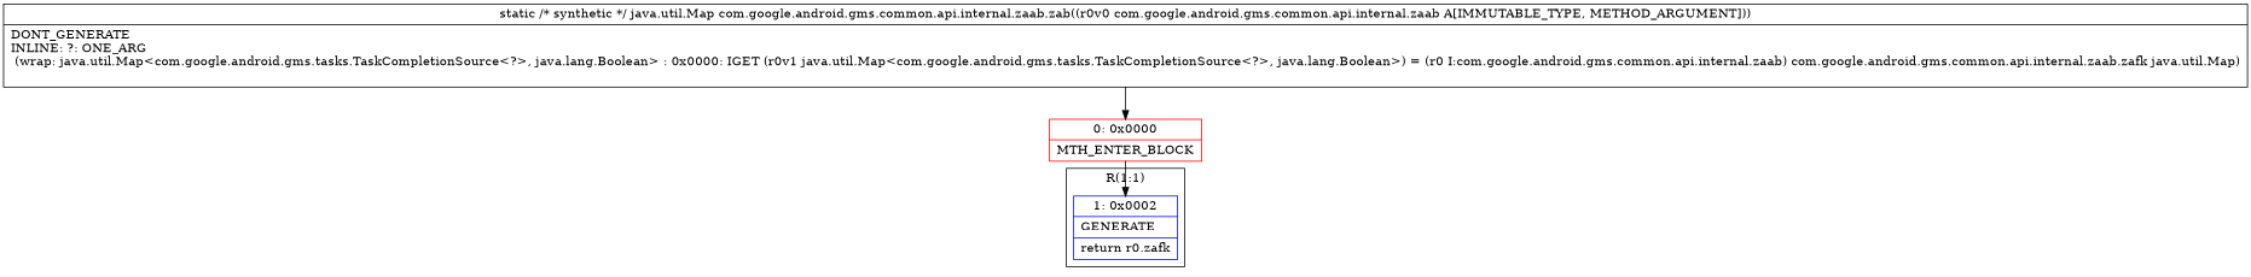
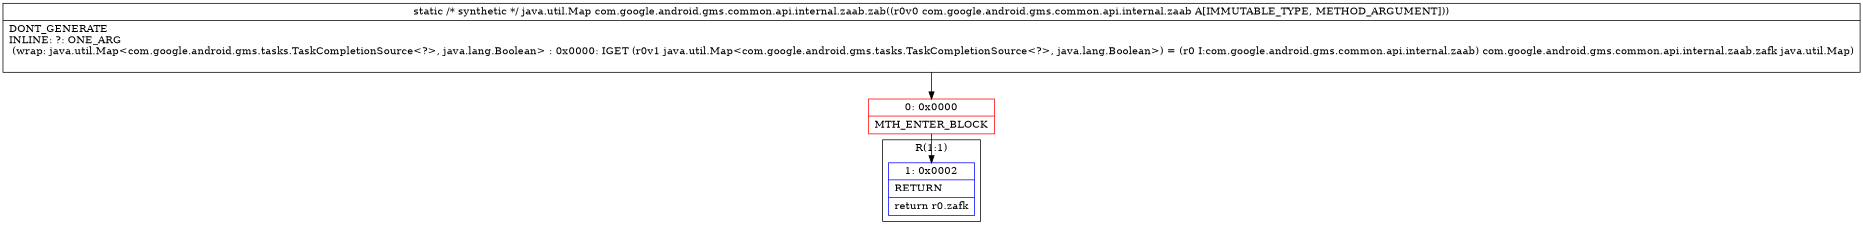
  digraph {
    node [shape=record]
-   n1 [color=blue label="{1\:\ 0x0002|GENERATE\l|return r0.zafk\l}"]
+   n1 [color=blue label="{1\:\ 0x0002|RETURN\l|return r0.zafk\l}"]
    n2 [color=red label="{0\:\ 0x0000|MTH_ENTER_BLOCK\l}"]
    n3 [label="{static \/* synthetic *\/ java.util.Map com.google.android.gms.common.api.internal.zaab.zab((r0v0 com.google.android.gms.common.api.internal.zaab A[IMMUTABLE_TYPE, METHOD_ARGUMENT]))  | DONT_GENERATE\lINLINE: ?: ONE_ARG  \l  (wrap: java.util.Map\<com.google.android.gms.tasks.TaskCompletionSource\<?\>, java.lang.Boolean\> : 0x0000: IGET  (r0v1 java.util.Map\<com.google.android.gms.tasks.TaskCompletionSource\<?\>, java.lang.Boolean\>) = (r0 I:com.google.android.gms.common.api.internal.zaab) com.google.android.gms.common.api.internal.zaab.zafk java.util.Map)\l\l}"]
    subgraph cluster_1 {
      label="R(1:1)"
      n1
    }
    n2 -> n1
    n3 -> n2
  }
